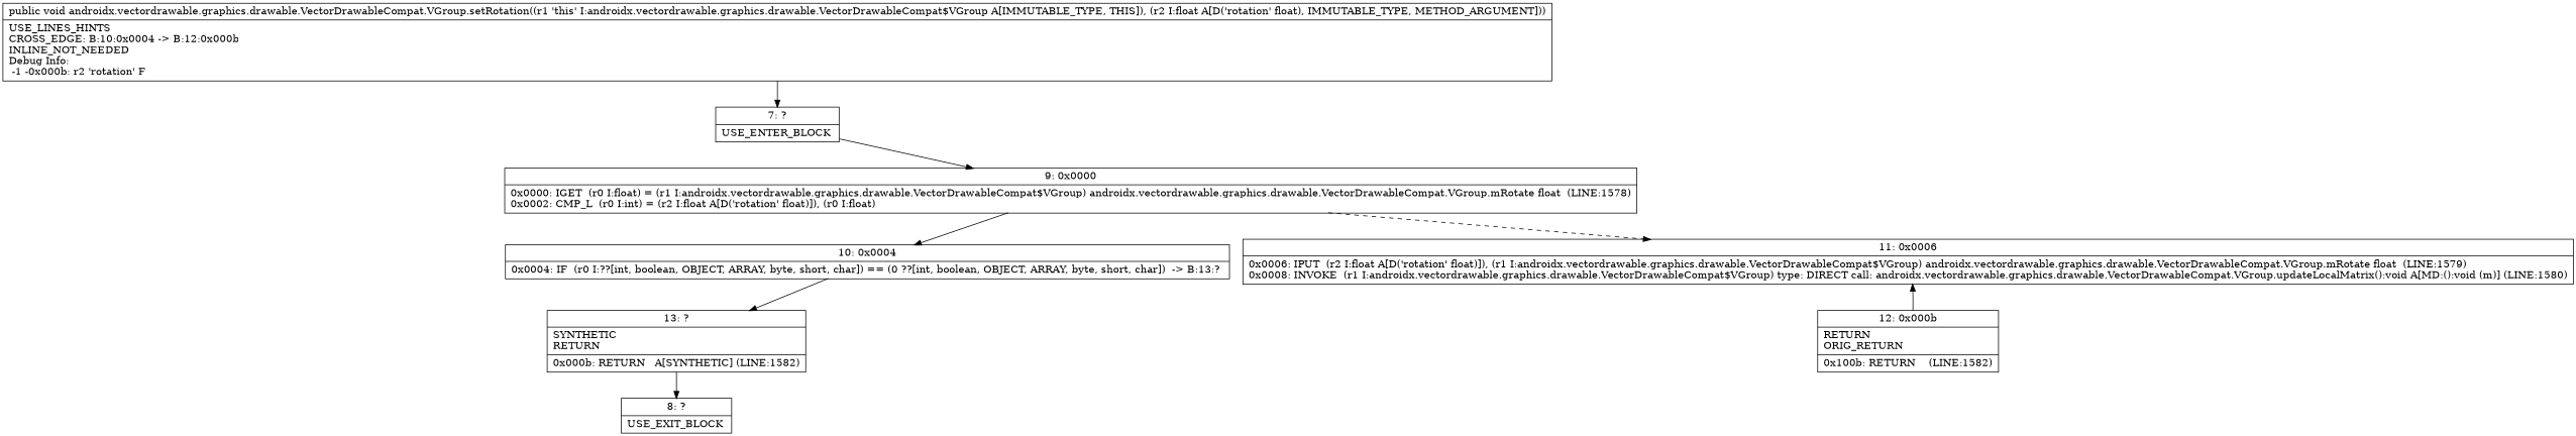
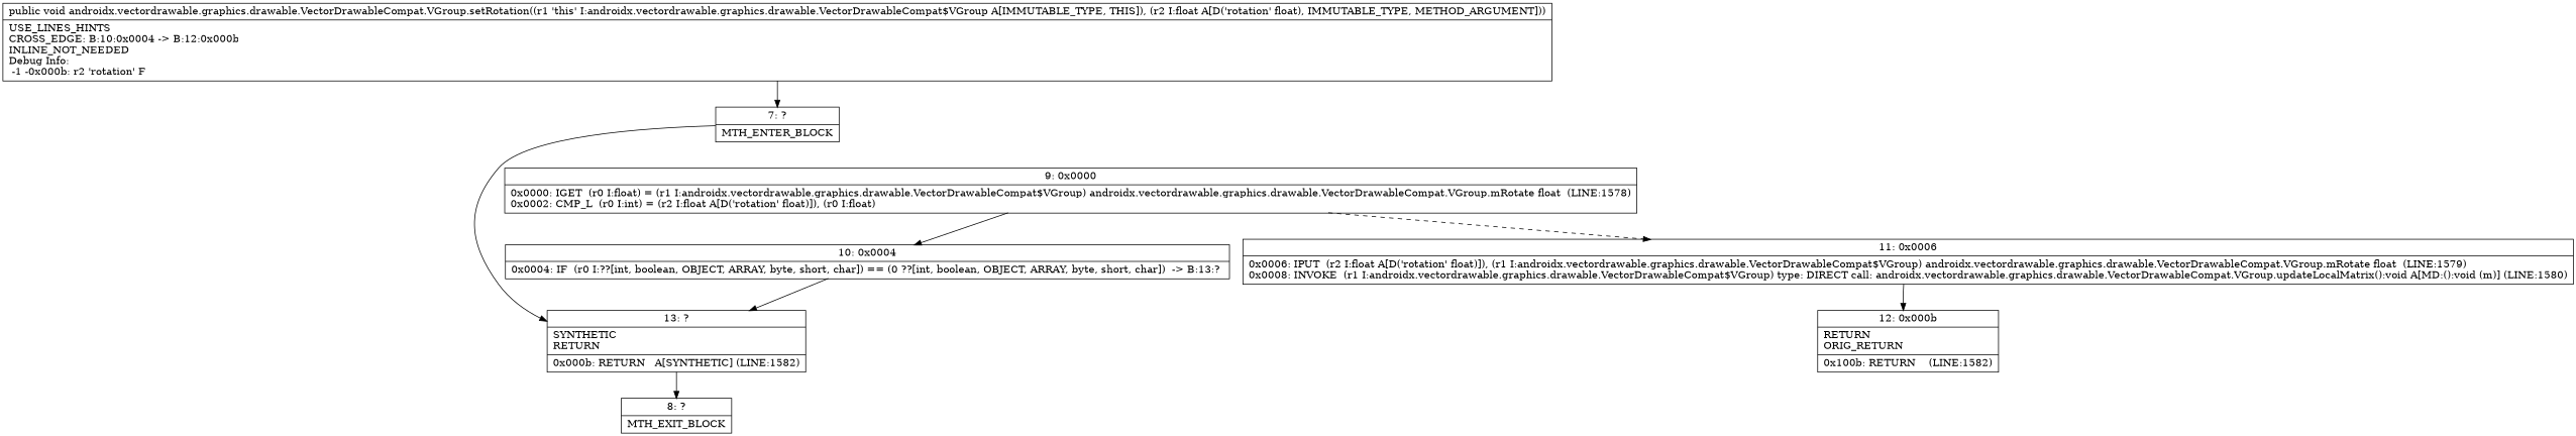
  digraph {
    node [shape=record]
-   n1 [label="{7\:\ ?|USE_ENTER_BLOCK\l}"]
+   n1 [label="{7\:\ ?|MTH_ENTER_BLOCK\l}"]
    n2 [label="{9\:\ 0x0000|0x0000: IGET  (r0 I:float) = (r1 I:androidx.vectordrawable.graphics.drawable.VectorDrawableCompat$VGroup) androidx.vectordrawable.graphics.drawable.VectorDrawableCompat.VGroup.mRotate float  (LINE:1578)\l0x0002: CMP_L  (r0 I:int) = (r2 I:float A[D('rotation' float)]), (r0 I:float) \l}"]
    n3 [label="{10\:\ 0x0004|0x0004: IF  (r0 I:??[int, boolean, OBJECT, ARRAY, byte, short, char]) == (0 ??[int, boolean, OBJECT, ARRAY, byte, short, char])  \-\> B:13:? \l}"]
    n4 [label="{11\:\ 0x0006|0x0006: IPUT  (r2 I:float A[D('rotation' float)]), (r1 I:androidx.vectordrawable.graphics.drawable.VectorDrawableCompat$VGroup) androidx.vectordrawable.graphics.drawable.VectorDrawableCompat.VGroup.mRotate float  (LINE:1579)\l0x0008: INVOKE  (r1 I:androidx.vectordrawable.graphics.drawable.VectorDrawableCompat$VGroup) type: DIRECT call: androidx.vectordrawable.graphics.drawable.VectorDrawableCompat.VGroup.updateLocalMatrix():void A[MD:():void (m)] (LINE:1580)\l}"]
    n5 [label="{13\:\ ?|SYNTHETIC\lRETURN\l|0x000b: RETURN   A[SYNTHETIC] (LINE:1582)\l}"]
    n6 [label="{12\:\ 0x000b|RETURN\lORIG_RETURN\l|0x100b: RETURN    (LINE:1582)\l}"]
-   n7 [label="{8\:\ ?|USE_EXIT_BLOCK\l}"]
+   n7 [label="{8\:\ ?|MTH_EXIT_BLOCK\l}"]
    n8 [label="{public void androidx.vectordrawable.graphics.drawable.VectorDrawableCompat.VGroup.setRotation((r1 'this' I:androidx.vectordrawable.graphics.drawable.VectorDrawableCompat$VGroup A[IMMUTABLE_TYPE, THIS]), (r2 I:float A[D('rotation' float), IMMUTABLE_TYPE, METHOD_ARGUMENT]))  | USE_LINES_HINTS\lCROSS_EDGE: B:10:0x0004 \-\> B:12:0x000b\lINLINE_NOT_NEEDED\lDebug Info:\l  \-1 \-0x000b: r2 'rotation' F\l}"]
-   n1 -> n2
+   n1 -> n5
    n2 -> n3
    n2 -> n4 [style=dashed]
    n3 -> n5
-   n6 -> n4
+   n4 -> n6
    n5 -> n7
    n8 -> n1
  }
